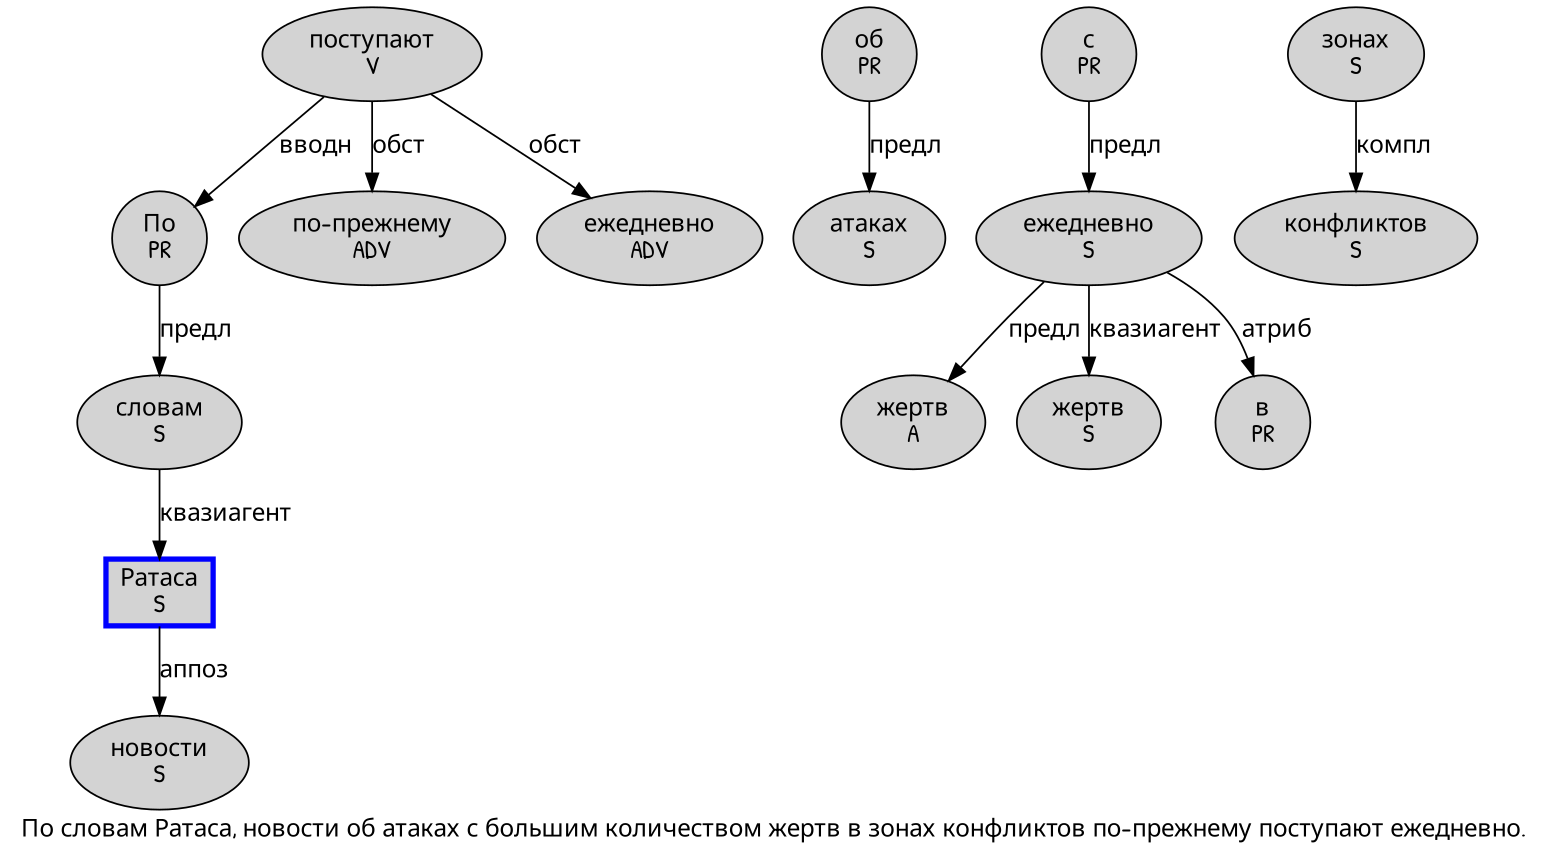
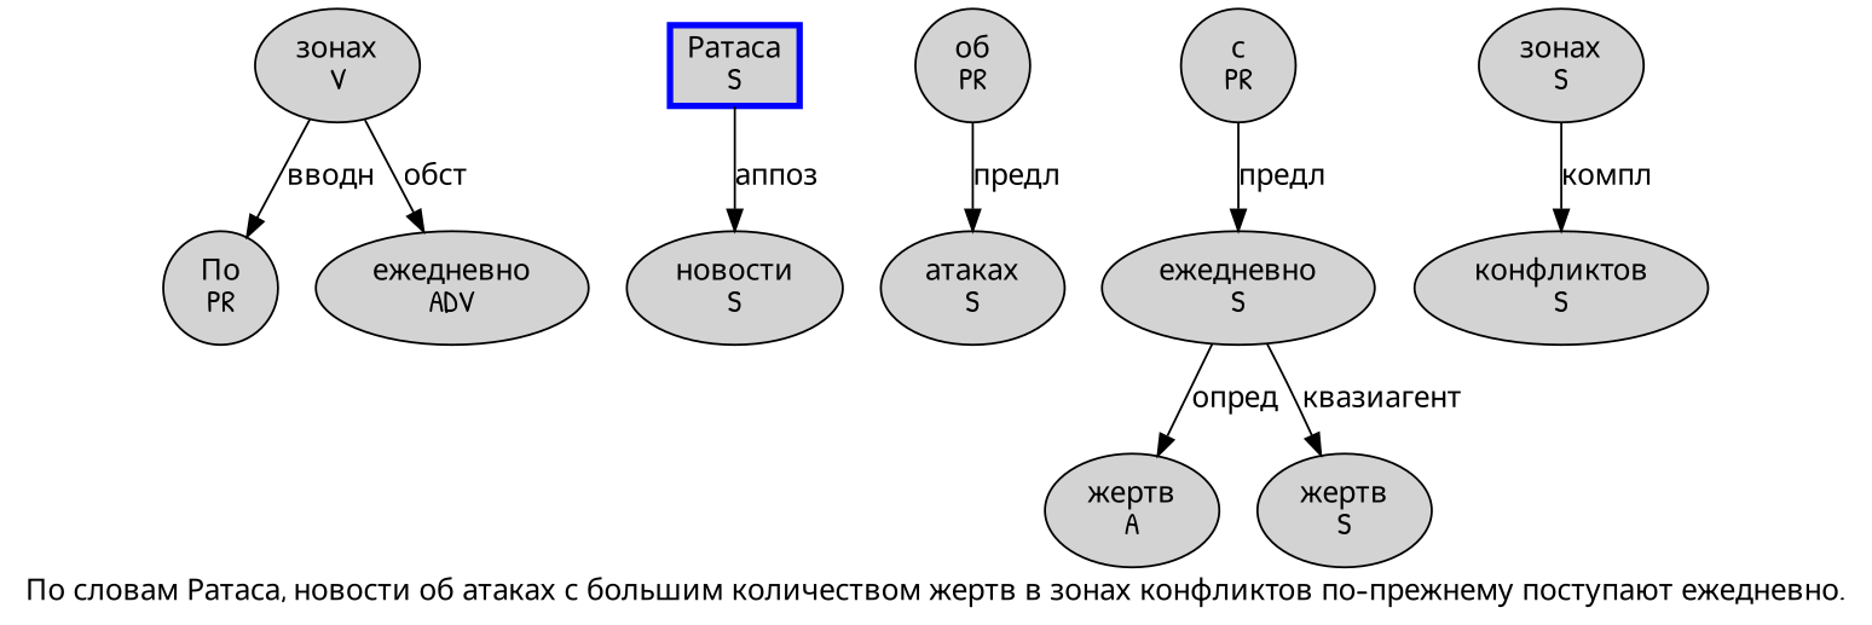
  digraph {
    fontname="Patrick Hand"
    label="По словам Ратаса, новости об атаках с большим количеством жертв в зонах конфликтов по-прежнему поступают ежедневно."
    node [fillcolor=lightgray fontname="Patrick Hand" penwidth=1 shape=ellipse style=filled]
    edge [fontname="Patrick Hand"]
    n1 [label="По\nPR"]
-   n2 [label="словам\nS"]
    n3 [color=blue label="Ратаса\nS" penwidth=3 shape=box]
    n4 [label="новости\nS"]
    n5 [label="об\nPR"]
    n6 [label="атаках\nS"]
    n7 [label="с\nPR"]
    n8 [label="ежедневно\nS"]
    n9 [label="жертв\nA"]
    n10 [label="жертв\nS"]
-   n11 [label="в\nPR"]
    n12 [label="зонах\nS"]
    n13 [label="конфликтов\nS"]
-   n14 [label="по-прежнему\nADV"]
-   n15 [label="поступают\nV"]
+   n15 [label="зонах\nV"]
    n16 [label="ежедневно\nADV"]
-   n1 -> n2 [label="предл"]
-   n2 -> n3 [label="квазиагент"]
    n3 -> n4 [label="аппоз"]
    n5 -> n6 [label="предл"]
    n7 -> n8 [label="предл"]
-   n8 -> n9 [label="предл"]
+   n8 -> n9 [label="опред"]
    n8 -> n10 [label="квазиагент"]
-   n8 -> n11 [label="атриб"]
    n12 -> n13 [label="компл"]
    n15 -> n1 [label="вводн"]
-   n15 -> n14 [label="обст"]
    n15 -> n16 [label="обст"]
  }
